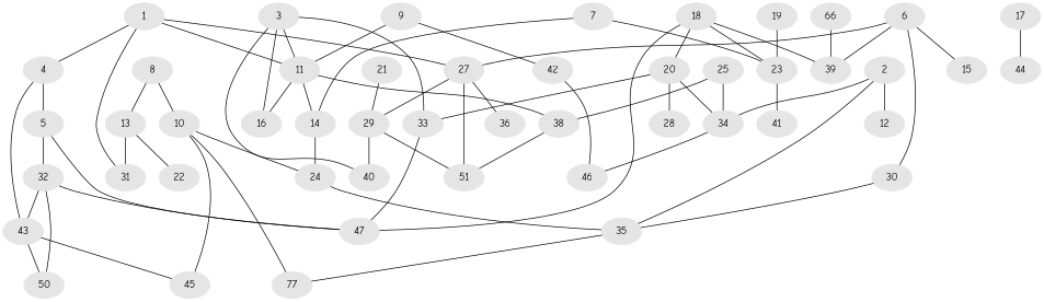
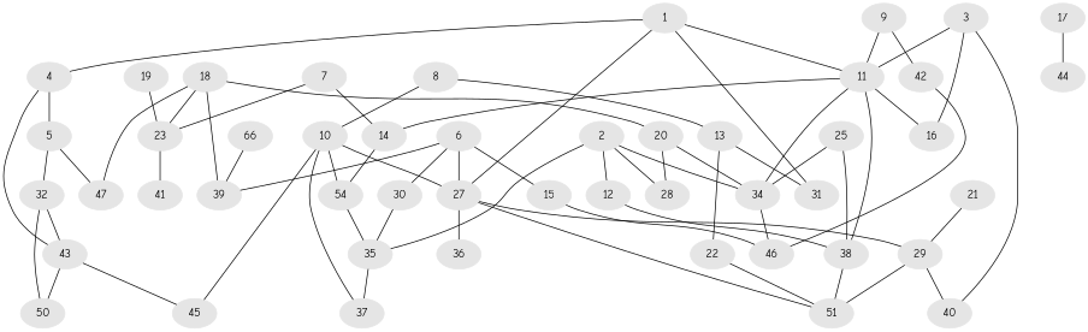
  graph {
    fontname="Comic Neue"
    node [color=gray90 fontname="Comic Neue" style=filled]
    edge [fontname="Comic Neue" weight=1.0]
    1
    4
    11
    27
    31
    5
    43
    34
    16
    14
    38
    29
    51
    36
    2
    12
    28
    35
    46
-   37 [label=77]
+   37
    3
-   33
    40
    47
    32
    45
    50
    6
    15
    30
    39
    7
    23
-   24
+   24 [label=54]
    41
    8
    10
    13
    22
    9
    42
    17
    44
    18
    20
    19
    21
    25
    n49 [label=66]
    1 -- 4
    1 -- 11
    1 -- 27
    1 -- 31
    4 -- 5
    4 -- 43
+   11 -- 34
    11 -- 16
    11 -- 14
    11 -- 38
    27 -- 29
    27 -- 51
    27 -- 36
    5 -- 47
    5 -- 32
    43 -- 45
    43 -- 50
    34 -- 46
    14 -- 24
    38 -- 51
    29 -- 51
    29 -- 40
    2 -- 34
    2 -- 12
+   2 -- 28
    2 -- 35
+   12 -- 38
    35 -- 37
    3 -- 11
    3 -- 16
-   3 -- 33
    3 -- 40
-   33 -- 47
    32 -- 43
-   32 -- 47
    32 -- 50
    6 -- 27
    6 -- 15
    6 -- 30
    6 -- 39
+   15 -- 46
    30 -- 35
    7 -- 14
    7 -- 23
    23 -- 41
    24 -- 35
    8 -- 10
    8 -- 13
+   10 -- 27
    10 -- 37
    10 -- 45
    10 -- 24
    13 -- 31
    13 -- 22
+   22 -- 51
    9 -- 11
    9 -- 42
    42 -- 46
    17 -- 44
    18 -- 47
    18 -- 39
    18 -- 23
    18 -- 20
    20 -- 34
    20 -- 28
-   20 -- 33
    19 -- 23
    21 -- 29
    25 -- 34
    25 -- 38
    n49 -- 39 [weight=2.0]
  }
